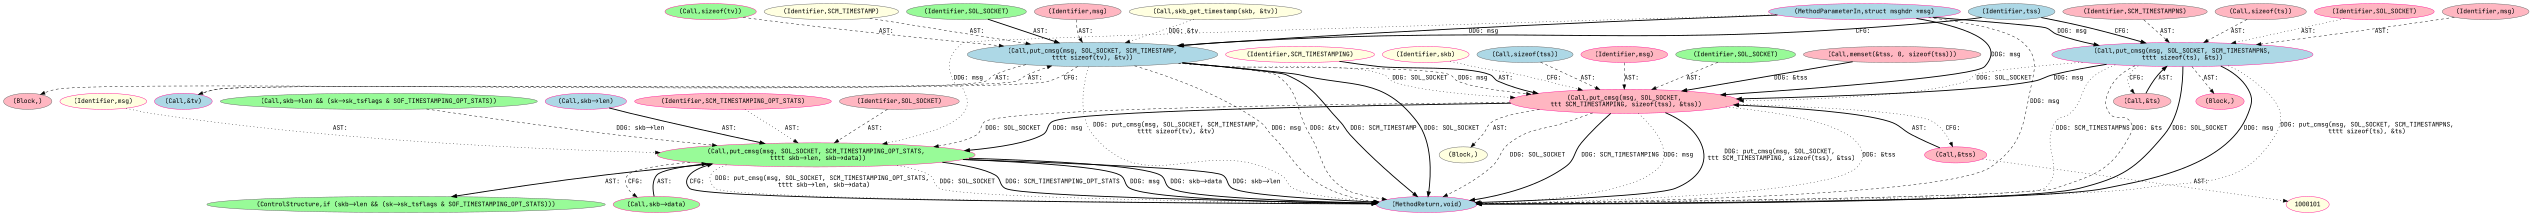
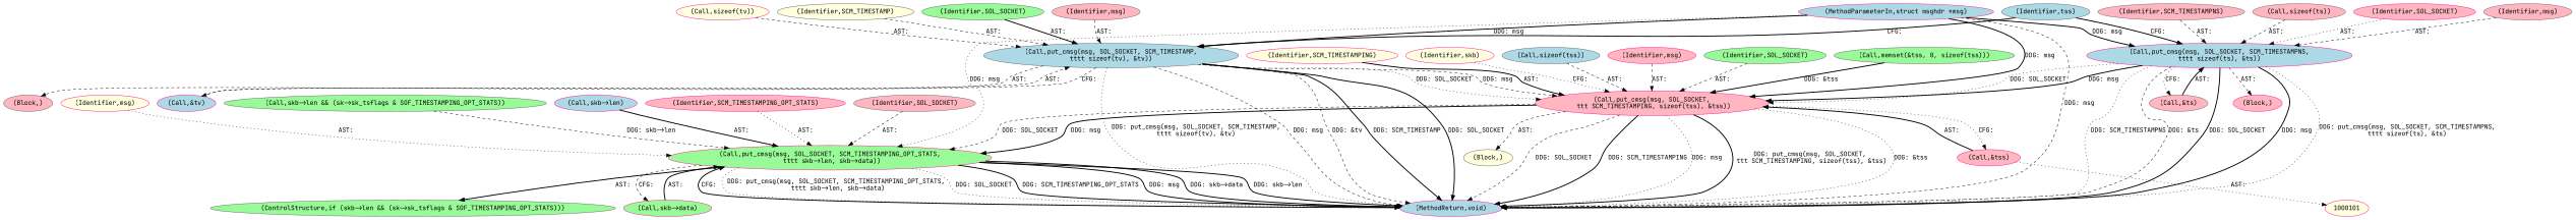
  digraph {
    fontname="JetBrains Mono"
    node [color=deeppink fillcolor=lightpink fontname="JetBrains Mono" style=filled]
    edge [fontname="JetBrains Mono" style=bold]
    n1 [fillcolor=lightblue label="(MethodParameterIn,struct msghdr *msg)"]
    n2 [color=gray40 fillcolor=lightblue label="(Call,put_cmsg(msg, SOL_SOCKET, SCM_TIMESTAMP,\n\t\t\t\t sizeof(tv), &tv))"]
    n3 [label="(Call,put_cmsg(msg, SOL_SOCKET,\n \t\t\t SCM_TIMESTAMPING, sizeof(tss), &tss))"]
    n4 [fillcolor=palegreen label="(Call,put_cmsg(msg, SOL_SOCKET, SCM_TIMESTAMPING_OPT_STATS,\n \t\t\t\t skb->len, skb->data))"]
    n5 [fillcolor=lightblue label="(Call,put_cmsg(msg, SOL_SOCKET, SCM_TIMESTAMPNS,\n\t\t\t\t sizeof(ts), &ts))"]
    n6 [fillcolor=lightblue label="(MethodReturn,void)"]
    n7 [fillcolor=lightblue label="(Call,&tv)"]
    n8 [color=gray40 label="(Block,)"]
    n9 [color=gray40 fillcolor=lightyellow label="(Block,)"]
    n10 [label="(Call,&tss)"]
    n11 [color=gray40 fillcolor=palegreen label="(ControlStructure,if (skb->len && (sk->sk_tsflags & SOF_TIMESTAMPING_OPT_STATS)))"]
    n12 [fillcolor=palegreen label="(Call,skb->data)"]
    n13 [label="(Block,)"]
    n14 [color=gray40 label="(Call,&ts)"]
    1000101 [fillcolor=lightyellow]
    n16 [fillcolor=lightyellow label="(Identifier,skb)"]
    n17 [color=gray40 fillcolor=lightblue label="(Identifier,tss)"]
    n18 [color=gray40 fillcolor=lightyellow label="(Identifier,SCM_TIMESTAMP)"]
    n19 [label="(Identifier,SOL_SOCKET)"]
    n20 [color=gray40 fillcolor=palegreen label="(Call,skb->len && (sk->sk_tsflags & SOF_TIMESTAMPING_OPT_STATS))"]
    n21 [color=gray40 label="(Identifier,msg)"]
    n22 [color=gray40 fillcolor=palegreen label="(Identifier,SOL_SOCKET)"]
    n23 [color=gray40 fillcolor=lightblue label="(Call,sizeof(tss))"]
    n24 [fillcolor=lightblue label="(Call,skb->len)"]
    n25 [label="(Identifier,msg)"]
    n26 [color=gray40 label="(Identifier,SCM_TIMESTAMPNS)"]
    n27 [label="(Identifier,SCM_TIMESTAMPING_OPT_STATS)"]
    n28 [color=gray40 label="(Identifier,msg)"]
    n29 [color=gray40 fillcolor=palegreen label="(Identifier,SOL_SOCKET)"]
-   n30 [color=gray40 fillcolor=lightyellow label="(Call,skb_get_timestamp(skb, &tv))"]
    n31 [color=gray40 label="(Identifier,SOL_SOCKET)"]
    n32 [color=gray40 label="(Call,sizeof(ts))"]
-   n33 [color=gray40 label="(Call,memset(&tss, 0, sizeof(tss)))"]
-   n34 [fillcolor=palegreen label="(Call,sizeof(tv))"]
+   n33 [color=gray40 fillcolor=palegreen label="(Call,memset(&tss, 0, sizeof(tss)))"]
+   n34 [fillcolor=lightyellow label="(Call,sizeof(tv))"]
    n35 [fillcolor=lightyellow label="(Identifier,SCM_TIMESTAMPING)"]
    n36 [fillcolor=lightyellow label="(Identifier,msg)"]
    n1 -> n2 [label="DDG: msg"]
    n1 -> n3 [label="DDG: msg"]
    n1 -> n4 [label="DDG: msg" style=dotted]
    n1 -> n5 [label="DDG: msg"]
    n1 -> n6 [label="DDG: msg" style=dashed]
    n2 -> n3 [label="DDG: msg" style=dashed]
    n2 -> n3 [label="DDG: SOL_SOCKET" style=dotted]
    n2 -> n6 [label="DDG: &tv" style=dashed]
    n2 -> n6 [label="DDG: SCM_TIMESTAMP"]
    n2 -> n6 [label="DDG: SOL_SOCKET"]
    n2 -> n6 [label="DDG: put_cmsg(msg, SOL_SOCKET, SCM_TIMESTAMP,\n\t\t\t\t sizeof(tv), &tv)" style=dotted]
    n2 -> n6 [label="DDG: msg" style=dashed]
    n2 -> n7 [label="CFG: " style=dashed]
    n2 -> n8 [label="AST: " style=dashed]
    n3 -> n4 [label="DDG: msg"]
    n3 -> n4 [label="DDG: SOL_SOCKET" style=dashed]
    n3 -> n6 [label="DDG: put_cmsg(msg, SOL_SOCKET,\n \t\t\t SCM_TIMESTAMPING, sizeof(tss), &tss)"]
    n3 -> n6 [label="DDG: &tss" style=dotted]
    n3 -> n6 [label="DDG: SOL_SOCKET" style=dashed]
    n3 -> n6 [label="DDG: SCM_TIMESTAMPING"]
    n3 -> n6 [label="DDG: msg" style=dotted]
    n3 -> n9 [label="AST: " style=dashed]
    n3 -> n10 [label="CFG: " style=dotted]
    n4 -> n6 [label="DDG: put_cmsg(msg, SOL_SOCKET, SCM_TIMESTAMPING_OPT_STATS,\n \t\t\t\t skb->len, skb->data)" style=dotted]
    n4 -> n6 [label="DDG: SOL_SOCKET" style=dotted]
    n4 -> n6 [label="DDG: SCM_TIMESTAMPING_OPT_STATS"]
    n4 -> n6 [label="DDG: msg"]
    n4 -> n6 [label="DDG: skb->data"]
    n4 -> n6 [label="DDG: skb->len"]
    n4 -> n11 [label="AST: "]
    n4 -> n12 [label="CFG: " style=dashed]
    n5 -> n3 [label="DDG: msg"]
    n5 -> n3 [label="DDG: SOL_SOCKET" style=dotted]
    n5 -> n6 [label="DDG: SCM_TIMESTAMPNS" style=dotted]
    n5 -> n6 [label="DDG: &ts" style=dashed]
    n5 -> n6 [label="DDG: SOL_SOCKET"]
    n5 -> n6 [label="DDG: msg"]
    n5 -> n6 [label="DDG: put_cmsg(msg, SOL_SOCKET, SCM_TIMESTAMPNS,\n\t\t\t\t sizeof(ts), &ts)" style=dotted]
    n5 -> n13 [label="AST: " style=dashed]
    n5 -> n14 [label="CFG: " style=dotted]
    n6 -> n4 [label="CFG: "]
    n7 -> n2 [label="AST: " style=dashed]
    n10 -> n3 [label="AST: "]
    n10 -> 1000101 [label="AST: " style=dotted]
    n12 -> n4 [label="AST: "]
    n14 -> n5 [label="AST: "]
    n16 -> n3 [label="CFG: " style=dotted]
    n17 -> n2 [label="CFG: "]
    n17 -> n5 [label="CFG: "]
    n18 -> n2 [label="AST: " style=dashed]
    n19 -> n5 [label="AST: " style=dotted]
    n20 -> n4 [label="DDG: skb->len" style=dashed]
    n21 -> n5 [label="AST: " style=dashed]
    n22 -> n2 [label="AST: "]
    n23 -> n3 [label="AST: " style=dashed]
    n24 -> n4 [label="AST: "]
    n25 -> n3 [label="AST: " style=dashed]
    n26 -> n5 [label="AST: " style=dashed]
    n27 -> n4 [label="AST: " style=dotted]
    n28 -> n2 [label="AST: " style=dashed]
    n29 -> n3 [label="AST: " style=dashed]
-   n30 -> n2 [label="DDG: &tv" style=dotted]
    n31 -> n4 [label="AST: " style=dashed]
    n32 -> n5 [label="AST: " style=dashed]
    n33 -> n3 [label="DDG: &tss"]
    n34 -> n2 [label="AST: " style=dashed]
    n35 -> n3 [label="AST: "]
    n36 -> n4 [label="AST: " style=dotted]
  }
